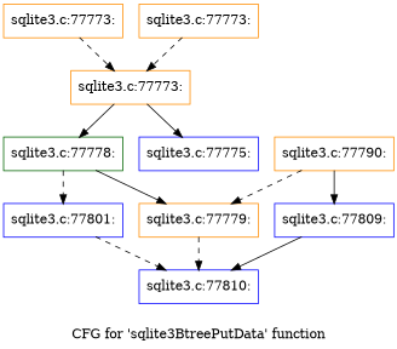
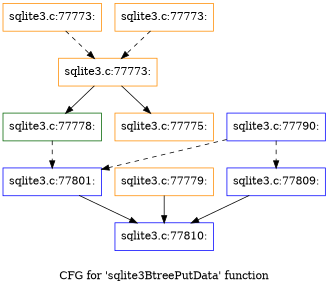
  digraph {
    label="CFG for 'sqlite3BtreePutData' function"
    node [color=darkorange shape=record]
    edge [style=dashed]
    n1 [label="{sqlite3.c:77773:}"]
    n2 [label="{sqlite3.c:77773:}"]
    n3 [label="{sqlite3.c:77773:}"]
-   n4 [color=blue label="{sqlite3.c:77775:}"]
+   n4 [label="{sqlite3.c:77775:}"]
    n5 [color=darkgreen label="{sqlite3.c:77778:}"]
    n6 [label="{sqlite3.c:77779:}"]
    n7 [color=blue label="{sqlite3.c:77801:}"]
    n8 [color=blue label="{sqlite3.c:77810:}"]
-   n9 [label="{sqlite3.c:77790:}"]
+   n9 [color=blue label="{sqlite3.c:77790:}"]
    n10 [color=blue label="{sqlite3.c:77809:}"]
    n1 -> n2
    n2 -> n4 [style=solid]
    n2 -> n5 [style=solid]
    n3 -> n2
-   n5 -> n6 [style=solid]
    n5 -> n7
-   n6 -> n8
-   n7 -> n8
-   n9 -> n6
-   n9 -> n10 [style=solid]
+   n6 -> n8 [style=solid]
+   n7 -> n8 [style=solid]
+   n9 -> n7
+   n9 -> n10
    n10 -> n8 [style=solid]
  }
